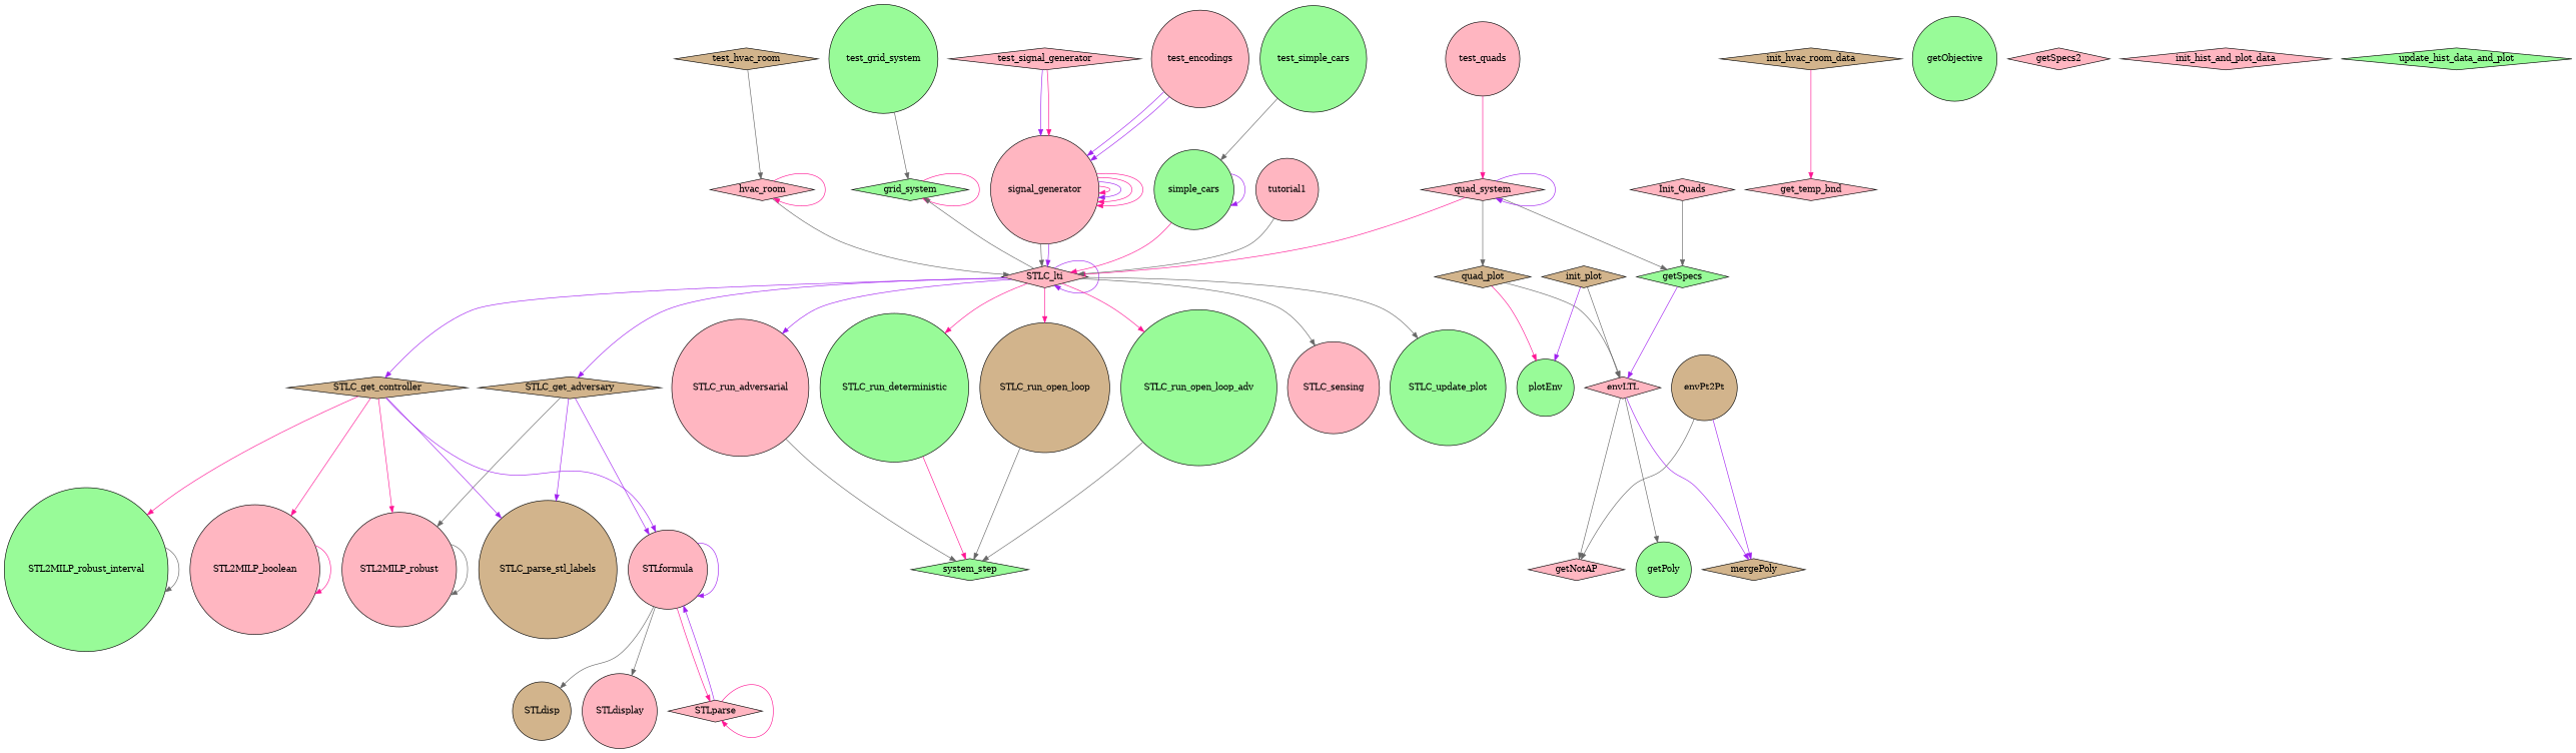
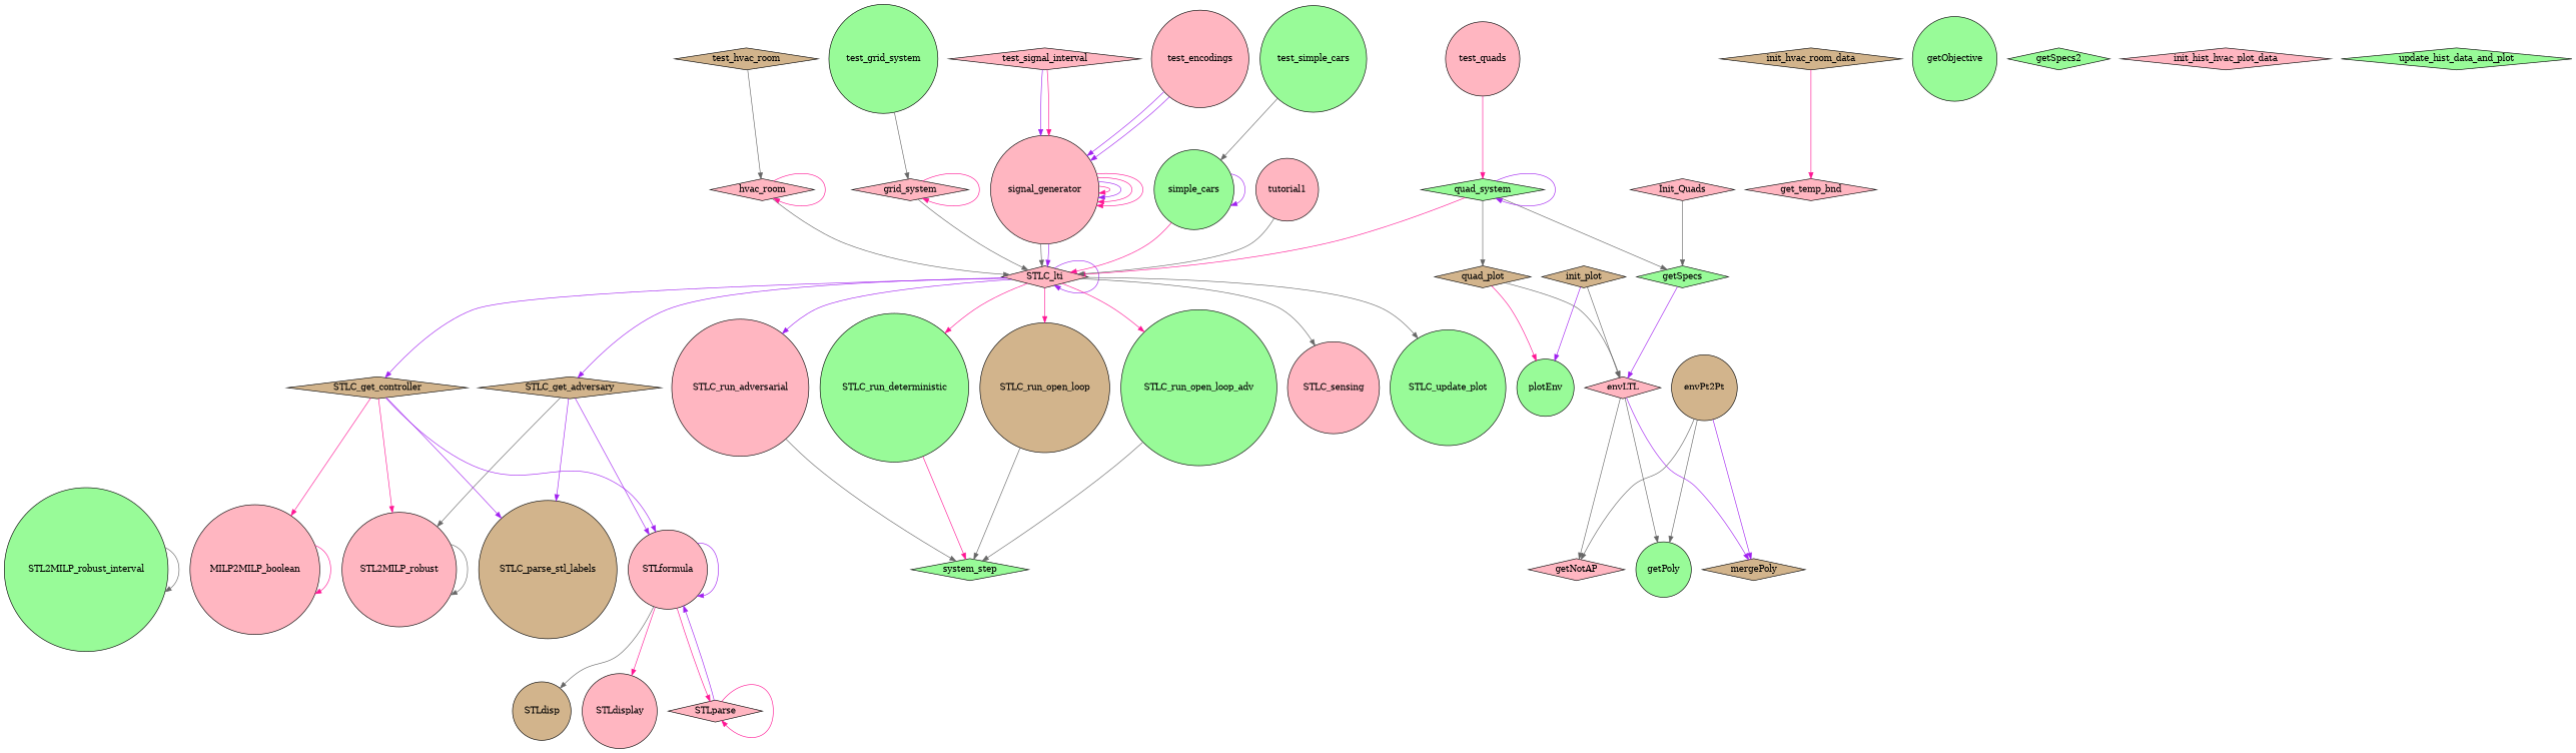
  digraph {
    node [fillcolor=lightpink shape=circle style=filled]
    edge [color=gray40]
-   grid_system [fillcolor=palegreen shape=diamond]
+   grid_system [shape=diamond]
    STLC_lti [shape=diamond]
    STLC_get_adversary [fillcolor=tan shape=diamond]
    STLC_get_controller [fillcolor=tan shape=diamond]
    STLC_run_adversarial
    STLC_run_deterministic [fillcolor=palegreen]
    STLC_run_open_loop [fillcolor=tan]
    STLC_run_open_loop_adv [fillcolor=palegreen]
    STLC_sensing
    STLC_update_plot [fillcolor=palegreen]
    STL2MILP_robust
    STLC_parse_stl_labels [fillcolor=tan]
    STLformula
-   STL2MILP_boolean
+   STL2MILP_boolean [label=MILP2MILP_boolean]
    STL2MILP_robust_interval [fillcolor=palegreen]
    system_step [fillcolor=palegreen shape=diamond]
    test_grid_system [fillcolor=palegreen]
    hvac_room [shape=diamond]
    init_hvac_room_data [fillcolor=tan shape=diamond]
    get_temp_bnd [shape=diamond]
    test_hvac_room [fillcolor=tan shape=diamond]
    Init_Quads [shape=diamond]
    getSpecs [fillcolor=palegreen shape=diamond]
    envLTL [shape=diamond]
    getNotAP [shape=diamond]
    getPoly [fillcolor=palegreen]
    mergePoly [fillcolor=tan shape=diamond]
    envPt2Pt [fillcolor=tan]
    init_plot [fillcolor=tan shape=diamond]
    plotEnv [fillcolor=palegreen]
    quad_plot [fillcolor=tan shape=diamond]
-   quad_system [shape=diamond]
+   quad_system [fillcolor=palegreen shape=diamond]
    test_quads
    signal_generator
    test_encodings
-   test_signal_generator [shape=diamond]
+   test_signal_generator [shape=diamond label=test_signal_interval]
    simple_cars [fillcolor=palegreen]
    test_simple_cars [fillcolor=palegreen]
    tutorial1
    STLdisp [fillcolor=tan]
    STLdisplay
    STLparse [shape=diamond]
    getObjective [fillcolor=palegreen]
-   getSpecs2 [shape=diamond]
-   init_hist_and_plot_data [shape=diamond]
+   getSpecs2 [fillcolor=palegreen shape=diamond]
+   init_hist_and_plot_data [shape=diamond label=init_hist_hvac_plot_data]
    update_hist_data_and_plot [fillcolor=palegreen shape=diamond]
    grid_system -> grid_system [color=deeppink]
-   STLC_lti -> grid_system
+   grid_system -> STLC_lti
    STLC_lti -> STLC_lti [color=purple]
    STLC_lti -> STLC_get_adversary [color=purple]
    STLC_lti -> STLC_get_controller [color=purple]
    STLC_lti -> STLC_run_adversarial [color=purple]
    STLC_lti -> STLC_run_deterministic [color=deeppink]
    STLC_lti -> STLC_run_open_loop [color=deeppink]
    STLC_lti -> STLC_run_open_loop_adv [color=deeppink]
    STLC_lti -> STLC_sensing
    STLC_lti -> STLC_update_plot
    STLC_get_adversary -> STL2MILP_robust
    STLC_get_adversary -> STLC_parse_stl_labels [color=purple]
    STLC_get_adversary -> STLformula [color=purple]
    STLC_get_controller -> STL2MILP_robust [color=deeppink]
    STLC_get_controller -> STLC_parse_stl_labels [color=purple]
    STLC_get_controller -> STLformula [color=purple]
    STLC_get_controller -> STL2MILP_boolean [color=deeppink]
-   STLC_get_controller -> STL2MILP_robust_interval [color=deeppink]
    STLC_run_adversarial -> system_step
    STLC_run_deterministic -> system_step [color=deeppink]
    STLC_run_open_loop -> system_step
    STLC_run_open_loop_adv -> system_step
    STL2MILP_robust -> STL2MILP_robust
    STLformula -> STLformula [color=purple]
    STLformula -> STLdisp
-   STLformula -> STLdisplay
+   STLformula -> STLdisplay [color=deeppink]
    STLformula -> STLparse [color=deeppink]
    STL2MILP_boolean -> STL2MILP_boolean [color=deeppink]
    STL2MILP_robust_interval -> STL2MILP_robust_interval
    test_grid_system -> grid_system
    hvac_room -> STLC_lti
    hvac_room -> hvac_room [color=deeppink]
    init_hvac_room_data -> get_temp_bnd [color=deeppink]
    test_hvac_room -> hvac_room
    Init_Quads -> getSpecs
    getSpecs -> envLTL [color=purple]
    envLTL -> getNotAP
    envLTL -> getPoly
    envLTL -> mergePoly [color=purple]
    envPt2Pt -> getNotAP
+   envPt2Pt -> getPoly
    envPt2Pt -> mergePoly [color=purple]
    init_plot -> envLTL
    init_plot -> plotEnv [color=purple]
    quad_plot -> envLTL
    quad_plot -> plotEnv [color=deeppink]
    quad_system -> STLC_lti [color=deeppink]
    quad_system -> getSpecs
    quad_system -> quad_plot
    quad_system -> quad_system [color=purple]
    test_quads -> quad_system [color=deeppink]
    signal_generator -> STLC_lti
    signal_generator -> STLC_lti [color=purple]
    signal_generator -> signal_generator [color=deeppink]
    signal_generator -> signal_generator [color=purple]
    signal_generator -> signal_generator [color=deeppink]
    signal_generator -> signal_generator [color=deeppink]
    test_encodings -> signal_generator [color=purple]
    test_encodings -> signal_generator [color=purple]
    test_signal_generator -> signal_generator [color=purple]
    test_signal_generator -> signal_generator [color=deeppink]
    simple_cars -> STLC_lti [color=deeppink]
    simple_cars -> simple_cars [color=purple]
    test_simple_cars -> simple_cars
    tutorial1 -> STLC_lti
    STLparse -> STLformula [color=purple]
    STLparse -> STLparse [color=deeppink]
  }
